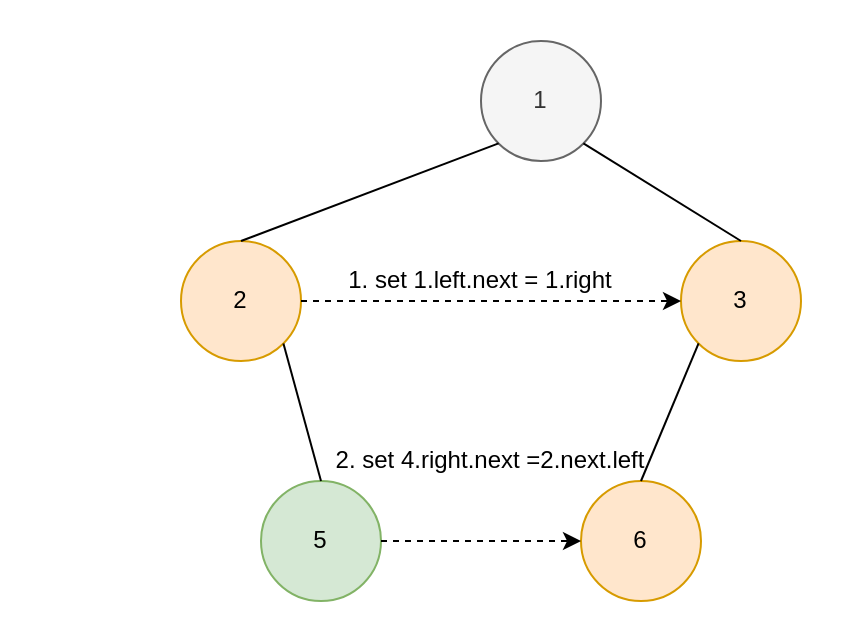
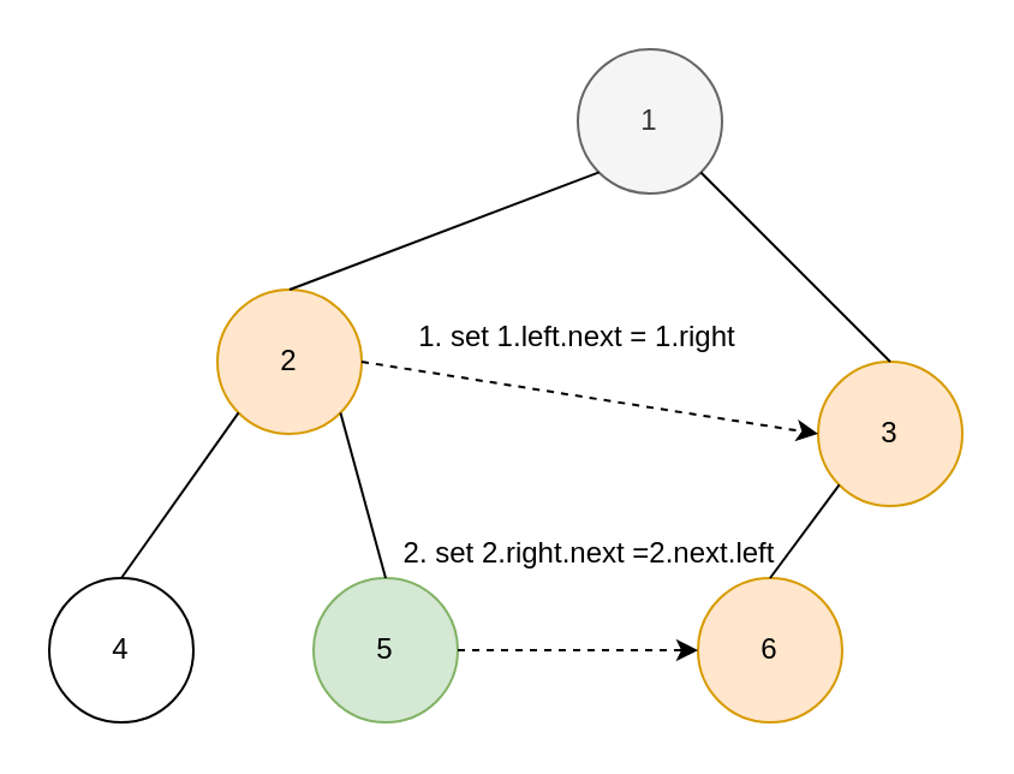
  <mxCell id="0" />
  <mxCell id="1" parent="0" />
  <mxCell id="2" value="1" style="ellipse;whiteSpace=wrap;html=1;aspect=fixed;fillColor=#f5f5f5;strokeColor=#666666;fontColor=#333333;" parent="1" vertex="1"><mxGeometry x="240" y="20" width="60" height="60" as="geometry" /></mxCell>
  <mxCell id="3" value="2" style="ellipse;whiteSpace=wrap;html=1;aspect=fixed;fillColor=#ffe6cc;strokeColor=#d79b00;" parent="1" vertex="1"><mxGeometry x="90" y="120" width="60" height="60" as="geometry" /></mxCell>
- <mxCell id="4" value="3" style="ellipse;whiteSpace=wrap;html=1;aspect=fixed;fillColor=#ffe6cc;strokeColor=#d79b00;" parent="1" vertex="1"><mxGeometry x="340" y="120" width="60" height="60" as="geometry" /></mxCell>
+ <mxCell id="4" value="3" style="ellipse;whiteSpace=wrap;html=1;aspect=fixed;fillColor=#ffe6cc;strokeColor=#d79b00;" parent="1" vertex="1"><mxGeometry x="340" y="150" width="60" height="60" as="geometry" /></mxCell>
+ <mxCell id="5" value="4" style="ellipse;whiteSpace=wrap;html=1;aspect=fixed;" parent="1" vertex="1"><mxGeometry x="20" y="240" width="60" height="60" as="geometry" /></mxCell>
  <mxCell id="6" value="5" style="ellipse;whiteSpace=wrap;html=1;aspect=fixed;fillColor=#d5e8d4;strokeColor=#82b366;" parent="1" vertex="1"><mxGeometry x="130" y="240" width="60" height="60" as="geometry" /></mxCell>
  <mxCell id="7" value="" style="endArrow=none;html=1;entryX=1;entryY=1;entryDx=0;entryDy=0;exitX=0.5;exitY=0;exitDx=0;exitDy=0;" parent="1" source="4" target="2" edge="1"><mxGeometry width="50" height="50" relative="1" as="geometry"><mxPoint x="310" y="180" as="sourcePoint" /><mxPoint x="300" y="110" as="targetPoint" /></mxGeometry></mxCell>
  <mxCell id="8" value="" style="endArrow=none;html=1;entryX=0;entryY=1;entryDx=0;entryDy=0;exitX=0.5;exitY=0;exitDx=0;exitDy=0;" parent="1" source="3" target="2" edge="1"><mxGeometry width="50" height="50" relative="1" as="geometry"><mxPoint x="20" y="110" as="sourcePoint" /><mxPoint x="70" y="60" as="targetPoint" /><Array as="points" /></mxGeometry></mxCell>
+ <mxCell id="9" value="" style="endArrow=none;html=1;entryX=0;entryY=1;entryDx=0;entryDy=0;exitX=0.5;exitY=0;exitDx=0;exitDy=0;" parent="1" source="5" target="3" edge="1"><mxGeometry width="50" height="50" relative="1" as="geometry"><mxPoint x="50" y="250" as="sourcePoint" /><mxPoint x="128.787" y="191.213" as="targetPoint" /><Array as="points" /></mxGeometry></mxCell>
  <mxCell id="10" value="" style="endArrow=none;html=1;entryX=1;entryY=1;entryDx=0;entryDy=0;exitX=0.5;exitY=0;exitDx=0;exitDy=0;" parent="1" source="6" target="3" edge="1"><mxGeometry width="50" height="50" relative="1" as="geometry"><mxPoint x="60" y="260" as="sourcePoint" /><mxPoint x="128.787" y="191.213" as="targetPoint" /><Array as="points" /></mxGeometry></mxCell>
  <mxCell id="11" value="6" style="ellipse;whiteSpace=wrap;html=1;aspect=fixed;fillColor=#ffe6cc;strokeColor=#d79b00;" parent="1" vertex="1"><mxGeometry x="290" y="240" width="60" height="60" as="geometry" /></mxCell>
  <mxCell id="12" value="" style="endArrow=none;html=1;entryX=0;entryY=1;entryDx=0;entryDy=0;exitX=0.5;exitY=0;exitDx=0;exitDy=0;" parent="1" source="11" target="4" edge="1"><mxGeometry width="50" height="50" relative="1" as="geometry"><mxPoint x="250" y="258.79" as="sourcePoint" /><mxPoint x="318.787" y="190.003" as="targetPoint" /><Array as="points" /></mxGeometry></mxCell>
  <mxCell id="13" value="" style="endArrow=classic;html=1;entryX=0;entryY=0.5;entryDx=0;entryDy=0;exitX=1;exitY=0.5;exitDx=0;exitDy=0;dashed=1;" parent="1" source="3" target="4" edge="1"><mxGeometry width="50" height="50" relative="1" as="geometry"><mxPoint x="150" y="155" as="sourcePoint" /><mxPoint x="210" y="145" as="targetPoint" /></mxGeometry></mxCell>
  <mxCell id="14" value="" style="endArrow=classic;html=1;exitX=1;exitY=0.5;exitDx=0;exitDy=0;dashed=1;entryX=0;entryY=0.5;entryDx=0;entryDy=0;" parent="1" source="6" target="11" edge="1"><mxGeometry width="50" height="50" relative="1" as="geometry"><mxPoint x="200" y="269.5" as="sourcePoint" /><mxPoint x="260" y="270" as="targetPoint" /></mxGeometry></mxCell>
  <mxCell id="15" value="1. set 1.left.next = 1.right" style="text;html=1;strokeColor=none;fillColor=none;align=center;verticalAlign=middle;whiteSpace=wrap;rounded=0;" parent="1" vertex="1"><mxGeometry x="155" y="130" width="170" height="20" as="geometry" /></mxCell>
- <mxCell id="16" value="2. set 4.right.next =2.next.left" style="text;html=1;strokeColor=none;fillColor=none;align=center;verticalAlign=middle;whiteSpace=wrap;rounded=0;" parent="1" vertex="1"><mxGeometry x="150" y="220" width="190" height="20" as="geometry" /></mxCell>
+ <mxCell id="16" value="2. set 2.right.next =2.next.left" style="text;html=1;strokeColor=none;fillColor=none;align=center;verticalAlign=middle;whiteSpace=wrap;rounded=0;" parent="1" vertex="1"><mxGeometry x="150" y="220" width="190" height="20" as="geometry" /></mxCell>
